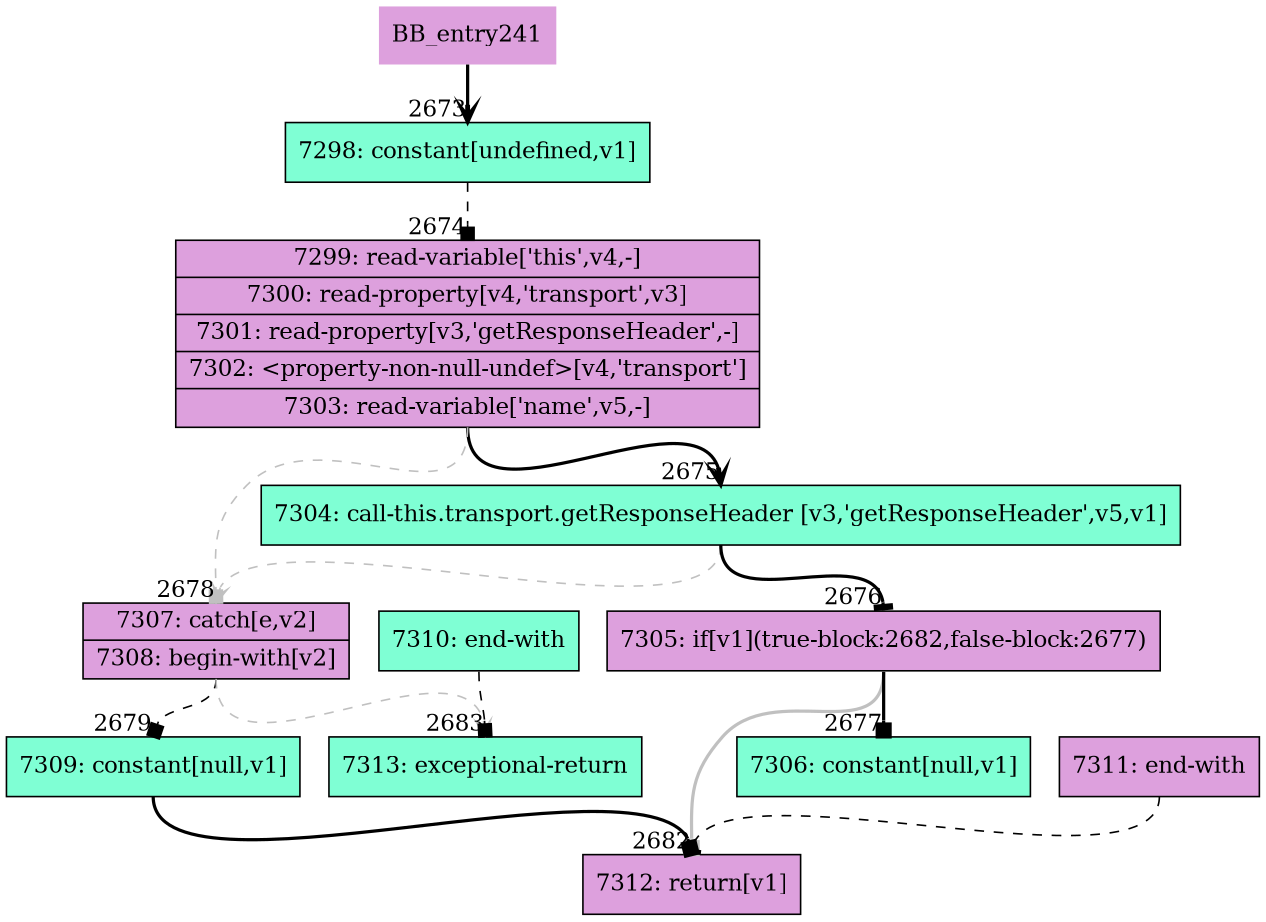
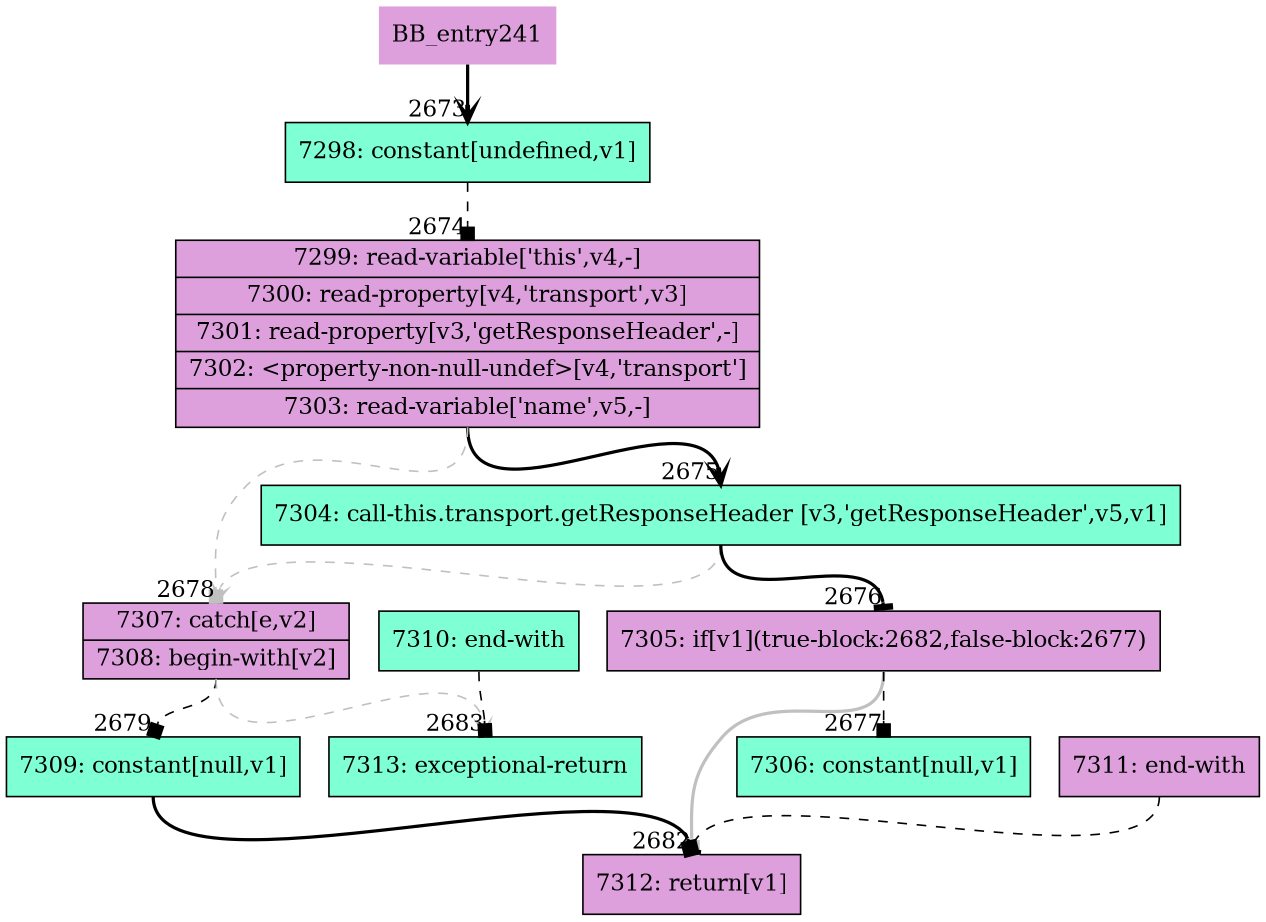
  digraph {
    rankdir=TD
    node [fillcolor=plum shape=record style=filled]
    edge [arrowhead=box headport=n style=dashed tailport=s]
    BB_entry241 [shape=none]
    n2 [fillcolor=aquamarine label="{7298: constant[undefined,v1]}"]
    n3 [label="{7299: read-variable['this',v4,-]|7300: read-property[v4,'transport',v3]|7301: read-property[v3,'getResponseHeader',-]|7302: \<property-non-null-undef\>[v4,'transport']|7303: read-variable['name',v5,-]}"]
    n4 [fillcolor=aquamarine label="{7304: call-this.transport.getResponseHeader [v3,'getResponseHeader',v5,v1]}"]
    n5 [label="{7307: catch[e,v2]|7308: begin-with[v2]}"]
    n6 [label="{7305: if[v1](true-block:2682,false-block:2677)}"]
    n7 [fillcolor=aquamarine label="{7309: constant[null,v1]}"]
    n8 [fillcolor=aquamarine label="{7313: exceptional-return}"]
    n9 [label="{7312: return[v1]}"]
    n10 [fillcolor=aquamarine label="{7306: constant[null,v1]}"]
    n11 [fillcolor=aquamarine label="{7310: end-with}"]
    n12 [label="{7311: end-with}"]
    BB_entry241 -> n2 [arrowhead=vee headlabel="    2673" style=bold]
    n2 -> n3 [headlabel="      2674"]
    n3 -> n4 [arrowhead=vee headlabel="      2675" style=bold]
    n3 -> n5 [color=gray headlabel="      2678"]
    n4 -> n5 [arrowhead=vee color=gray]
    n4 -> n6 [arrowhead=tee headlabel="      2676" style=bold]
    n5 -> n7 [headlabel="      2679"]
    n5 -> n8 [arrowhead=vee color=gray headlabel="      2683"]
    n6 -> n9 [color=gray headlabel="      2682" style=bold]
-   n6 -> n10 [headlabel="      2677" style=bold]
+   n6 -> n10 [headlabel="      2677"]
    n7 -> n9 [style=bold]
    n11 -> n8
    n12 -> n9 [arrowhead=tee]
  }
